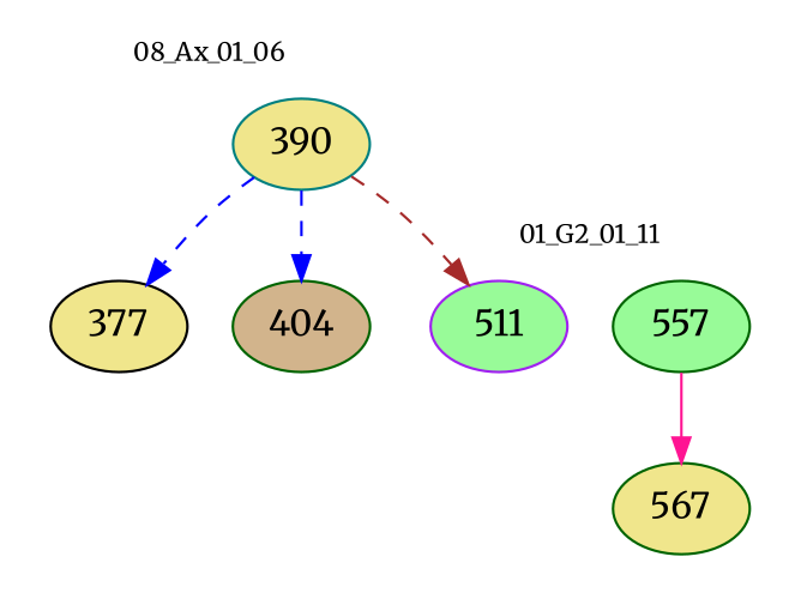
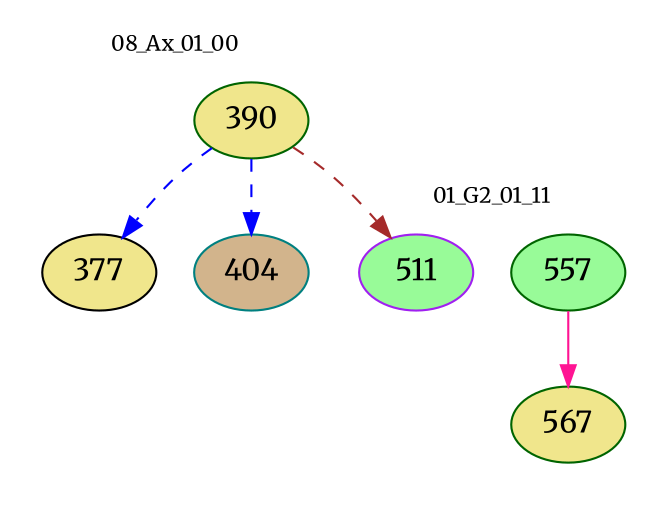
  digraph {
    fontname=Merriweather
    node [color=teal fillcolor=khaki fontname=Merriweather style=filled]
    edge [color=blue fontname=Merriweather style=dashed]
-   n1 [label=390]
+   n1 [color=darkgreen label=390]
    n2 [color=black label=377]
-   n3 [color=darkgreen fillcolor=tan label=404]
+   n3 [fillcolor=tan label=404]
    n4 [color=darkgreen fillcolor=palegreen label=557]
    n5 [color=purple fillcolor=palegreen label=511]
    n6 [color=darkgreen label=567]
    subgraph cluster_1 {
      color=white
      fontsize=10
-     label="08_Ax_01_06"
+     label="08_Ax_01_00"
      n1
      n2
      n3
    }
    subgraph cluster_2 {
      color=white
      fontsize=10
      label="01_G2_01_11"
      n4
      n5
      n6
    }
    n1 -> n2
    n1 -> n3
    n1 -> n5 [color=brown]
    n4 -> n6 [color=deeppink style=solid]
  }
